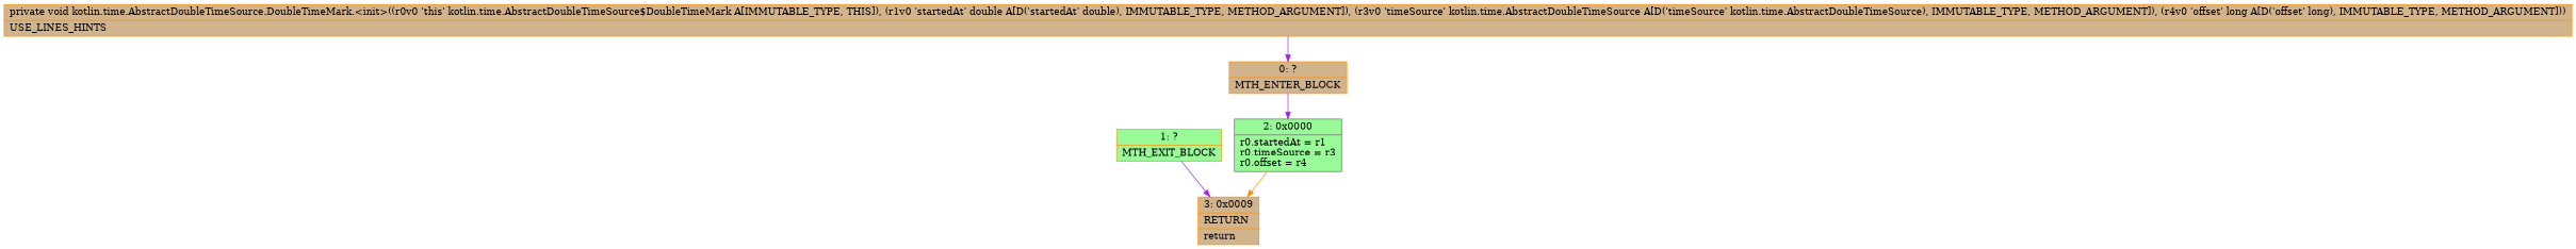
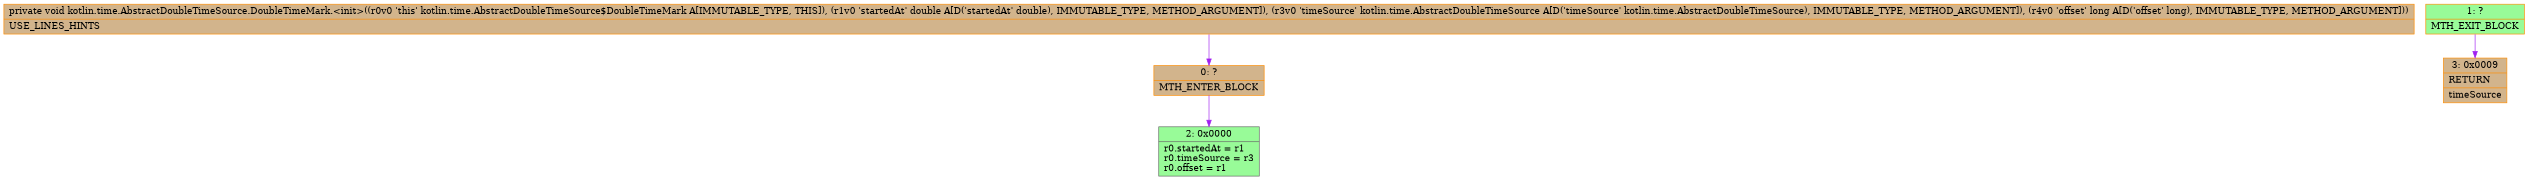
  digraph {
    node [color=darkorange fillcolor=tan shape=record style=filled]
    edge [color=purple]
    n1 [label="{0\:\ ?|MTH_ENTER_BLOCK\l}"]
-   n2 [color=gray40 fillcolor=palegreen label="{2\:\ 0x0000|r0.startedAt = r1\lr0.timeSource = r3\lr0.offset = r4\l}"]
-   n3 [label="{3\:\ 0x0009|RETURN\l|return\l}"]
+   n2 [color=gray40 fillcolor=palegreen label="{2\:\ 0x0000|r0.startedAt = r1\lr0.timeSource = r3\lr0.offset = r1\l}"]
+   n3 [label="{3\:\ 0x0009|RETURN\l|timeSource\l}"]
    n4 [fillcolor=palegreen label="{1\:\ ?|MTH_EXIT_BLOCK\l}"]
    n5 [label="{private void kotlin.time.AbstractDoubleTimeSource.DoubleTimeMark.\<init\>((r0v0 'this' kotlin.time.AbstractDoubleTimeSource$DoubleTimeMark A[IMMUTABLE_TYPE, THIS]), (r1v0 'startedAt' double A[D('startedAt' double), IMMUTABLE_TYPE, METHOD_ARGUMENT]), (r3v0 'timeSource' kotlin.time.AbstractDoubleTimeSource A[D('timeSource' kotlin.time.AbstractDoubleTimeSource), IMMUTABLE_TYPE, METHOD_ARGUMENT]), (r4v0 'offset' long A[D('offset' long), IMMUTABLE_TYPE, METHOD_ARGUMENT]))  | USE_LINES_HINTS\l}"]
    n1 -> n2
-   n2 -> n3 [color=darkorange]
    n4 -> n3
    n5 -> n1
  }
